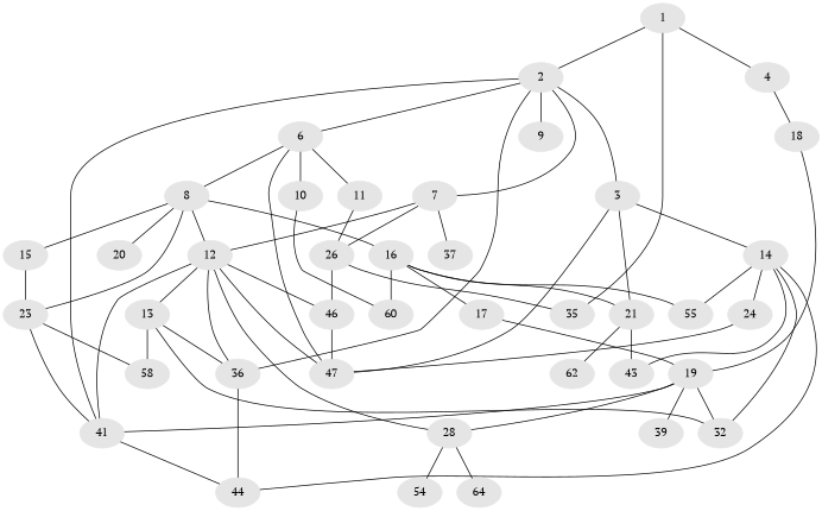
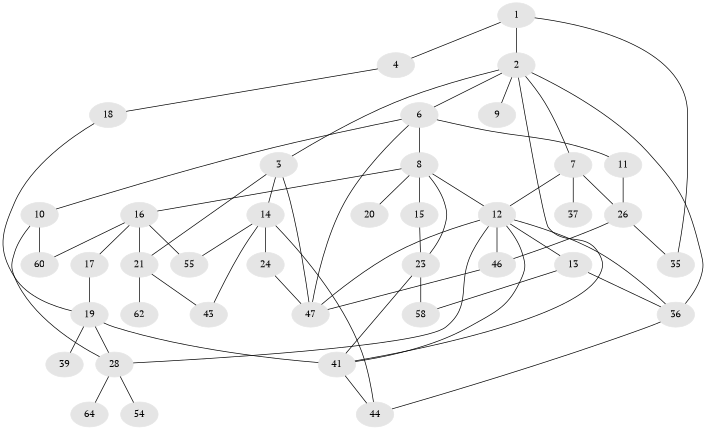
  graph {
    fontname="PT Serif"
    node [color=gray90 fontname="PT Serif" style=filled]
    edge [fontname="PT Serif"]
    1 [super="+30"]
    2 [super="+33"]
    4 [super="+5"]
    35
    3 [super="+38"]
    6 [super="+49"]
    7 [super="+51"]
    9
    36
    41 [super="+45"]
    18 [super="+48"]
    47
    14 [super="+22"]
    21 [super="+29"]
    8
    10
    11
    12 [super="+52"]
    26 [super="+42"]
    37 [super="+61"]
    44 [super="+50"]
-   32
    24
    43 [super="+56"]
    55
    62
    19 [super="+27"]
    15 [super="+59"]
    16 [super="+63"]
    20
    23 [super="+25"]
    28 [super="+31"]
    60
    13 [super="+53"]
    46 [super="+57"]
    17
    58
    n38 [label=64 super="+40"]
    54
    39
    1 -- 2
    1 -- 4
    1 -- 35
    2 -- 3
    2 -- 6
    2 -- 7
    2 -- 9
    2 -- 36
    2 -- 41
    4 -- 18
    3 -- 47
    3 -- 14
    3 -- 21
    6 -- 47
    6 -- 8
    6 -- 10
    6 -- 11
    7 -- 12
    7 -- 26
    7 -- 37
    36 -- 44
    41 -- 44
    18 -- 19
    14 -- 44
-   14 -- 32
    14 -- 24
    14 -- 43
    14 -- 55
    21 -- 43
    21 -- 62
    8 -- 12
    8 -- 15
    8 -- 16
    8 -- 20
    8 -- 23
+   10 -- 28
    10 -- 60
    11 -- 26
    12 -- 36
    12 -- 41
    12 -- 47
    12 -- 28
    12 -- 13
    12 -- 46
    26 -- 35
    26 -- 46
    24 -- 47
    19 -- 41
-   19 -- 32
    19 -- 28
    19 -- 39
    15 -- 23
    16 -- 21
    16 -- 55
    16 -- 60
    16 -- 17
    23 -- 41
    23 -- 58
    28 -- n38
    28 -- 54
    13 -- 36
-   13 -- 32
    13 -- 58
    46 -- 47
    17 -- 19
  }
